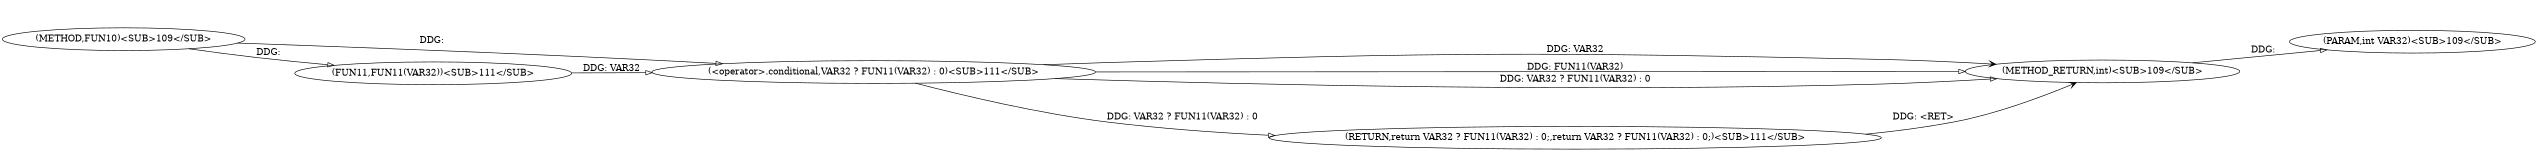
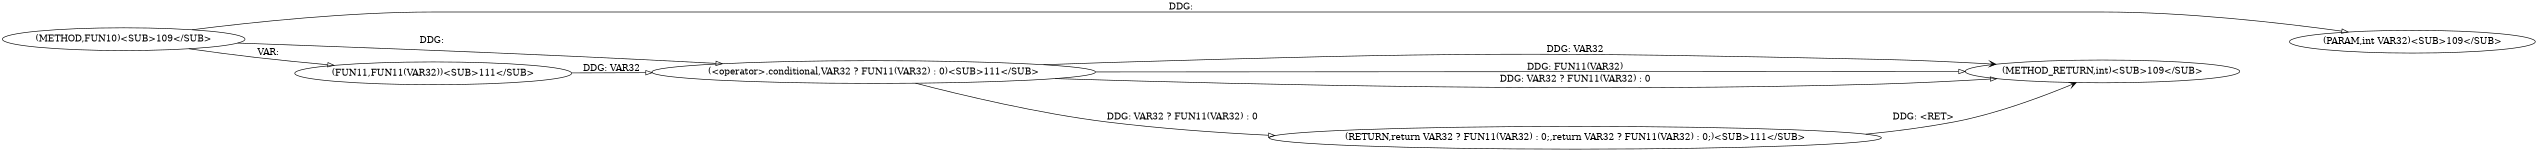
  digraph {
    rankdir=LR
    edge [arrowhead=onormal]
    n1 [label="(METHOD,FUN10)<SUB>109</SUB>"]
    n2 [label="(PARAM,int VAR32)<SUB>109</SUB>"]
    n3 [label="(&lt;operator&gt;.conditional,VAR32 ? FUN11(VAR32) : 0)<SUB>111</SUB>"]
    n4 [label="(FUN11,FUN11(VAR32))<SUB>111</SUB>"]
    n5 [label="(METHOD_RETURN,int)<SUB>109</SUB>"]
    n6 [label="(RETURN,return VAR32 ? FUN11(VAR32) : 0;,return VAR32 ? FUN11(VAR32) : 0;)<SUB>111</SUB>"]
-   n5 -> n2 [label="DDG: "]
+   n1 -> n2 [label="DDG: "]
    n1 -> n3 [label="DDG: "]
-   n1 -> n4 [label="DDG: "]
+   n1 -> n4 [label="VAR: "]
    n3 -> n5 [arrowhead=vee label="DDG: VAR32"]
    n3 -> n5 [label="DDG: FUN11(VAR32)"]
    n3 -> n5 [label="DDG: VAR32 ? FUN11(VAR32) : 0"]
    n3 -> n6 [label="DDG: VAR32 ? FUN11(VAR32) : 0"]
    n4 -> n3 [label="DDG: VAR32"]
    n6 -> n5 [arrowhead=vee label="DDG: &lt;RET&gt;"]
  }
